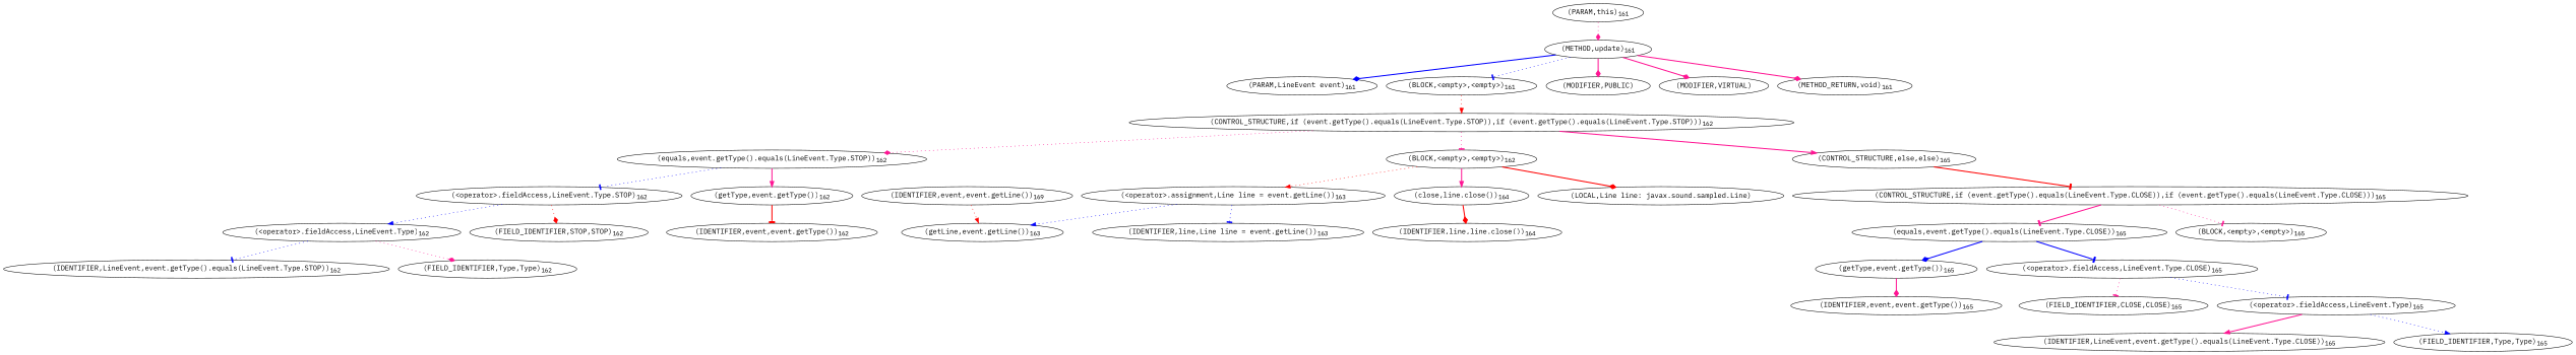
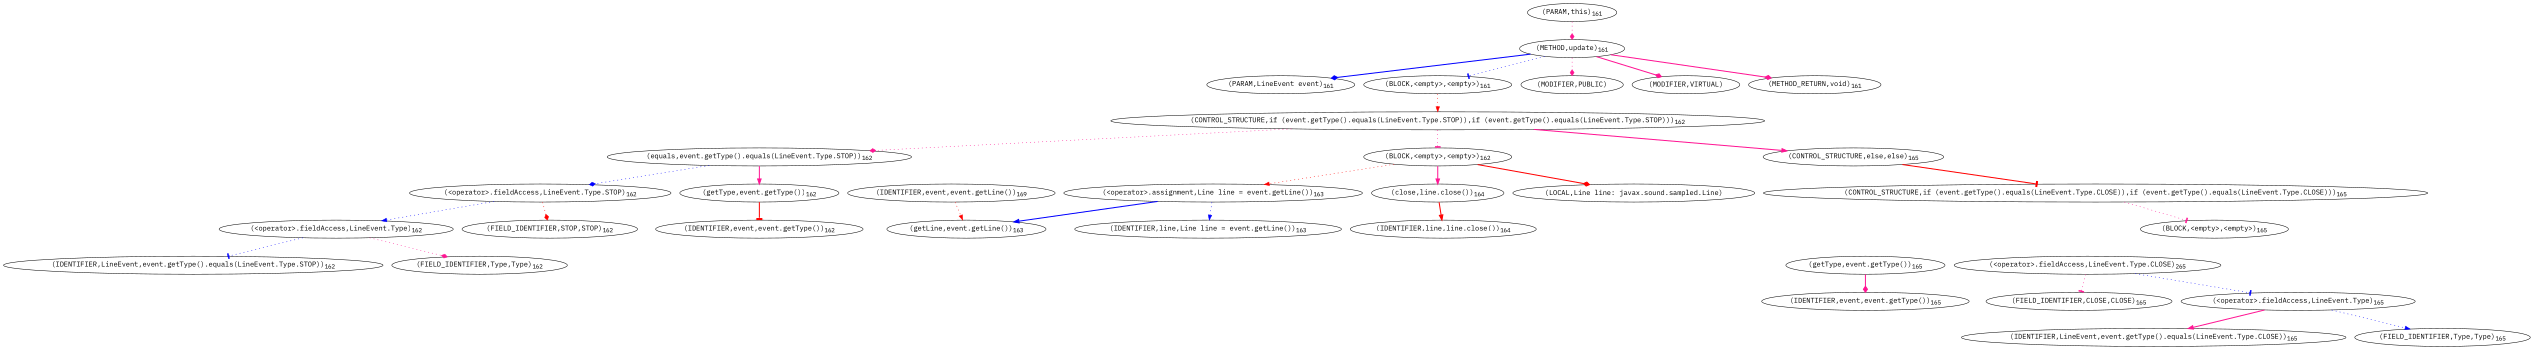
  digraph {
    fontname="IBM Plex Mono"
    node [fontname="IBM Plex Mono"]
    edge [arrowhead=diamond color=deeppink fontname="IBM Plex Mono" style=bold]
    n1 [label=<(METHOD,update)<SUB>161</SUB>>]
    n2 [label=<(PARAM,LineEvent event)<SUB>161</SUB>>]
    n3 [label=<(BLOCK,&lt;empty&gt;,&lt;empty&gt;)<SUB>161</SUB>>]
    n4 [label=<(MODIFIER,PUBLIC)>]
    n5 [label=<(MODIFIER,VIRTUAL)>]
    n6 [label=<(METHOD_RETURN,void)<SUB>161</SUB>>]
    n7 [label=<(PARAM,this)<SUB>161</SUB>>]
    n8 [label=<(CONTROL_STRUCTURE,if (event.getType().equals(LineEvent.Type.STOP)),if (event.getType().equals(LineEvent.Type.STOP)))<SUB>162</SUB>>]
    n9 [label=<(equals,event.getType().equals(LineEvent.Type.STOP))<SUB>162</SUB>>]
    n10 [label=<(BLOCK,&lt;empty&gt;,&lt;empty&gt;)<SUB>162</SUB>>]
    n11 [label=<(CONTROL_STRUCTURE,else,else)<SUB>165</SUB>>]
    n12 [label=<(getType,event.getType())<SUB>162</SUB>>]
    n13 [label=<(&lt;operator&gt;.fieldAccess,LineEvent.Type.STOP)<SUB>162</SUB>>]
    n14 [label=<(LOCAL,Line line: javax.sound.sampled.Line)>]
    n15 [label=<(&lt;operator&gt;.assignment,Line line = event.getLine())<SUB>163</SUB>>]
    n16 [label=<(close,line.close())<SUB>164</SUB>>]
    n17 [label=<(CONTROL_STRUCTURE,if (event.getType().equals(LineEvent.Type.CLOSE)),if (event.getType().equals(LineEvent.Type.CLOSE)))<SUB>165</SUB>>]
    n18 [label=<(IDENTIFIER,event,event.getType())<SUB>162</SUB>>]
    n19 [label=<(&lt;operator&gt;.fieldAccess,LineEvent.Type)<SUB>162</SUB>>]
    n20 [label=<(FIELD_IDENTIFIER,STOP,STOP)<SUB>162</SUB>>]
    n21 [label=<(IDENTIFIER,LineEvent,event.getType().equals(LineEvent.Type.STOP))<SUB>162</SUB>>]
    n22 [label=<(FIELD_IDENTIFIER,Type,Type)<SUB>162</SUB>>]
    n23 [label=<(IDENTIFIER,line,Line line = event.getLine())<SUB>163</SUB>>]
    n24 [label=<(getLine,event.getLine())<SUB>163</SUB>>]
    n25 [label=<(IDENTIFIER,line,line.close())<SUB>164</SUB>>]
    n26 [label=<(IDENTIFIER,event,event.getLine())<SUB>169</SUB>>]
-   n27 [label=<(equals,event.getType().equals(LineEvent.Type.CLOSE))<SUB>165</SUB>>]
    n28 [label=<(BLOCK,&lt;empty&gt;,&lt;empty&gt;)<SUB>165</SUB>>]
    n29 [label=<(getType,event.getType())<SUB>165</SUB>>]
-   n30 [label=<(&lt;operator&gt;.fieldAccess,LineEvent.Type.CLOSE)<SUB>165</SUB>>]
+   n30 [label=<(&lt;operator&gt;.fieldAccess,LineEvent.Type.CLOSE)<SUB>265</SUB>>]
    n31 [label=<(IDENTIFIER,event,event.getType())<SUB>165</SUB>>]
    n32 [label=<(&lt;operator&gt;.fieldAccess,LineEvent.Type)<SUB>165</SUB>>]
    n33 [label=<(FIELD_IDENTIFIER,CLOSE,CLOSE)<SUB>165</SUB>>]
    n34 [label=<(IDENTIFIER,LineEvent,event.getType().equals(LineEvent.Type.CLOSE))<SUB>165</SUB>>]
    n35 [label=<(FIELD_IDENTIFIER,Type,Type)<SUB>165</SUB>>]
    n1 -> n2 [color=blue]
    n1 -> n3 [arrowhead=tee color=blue style=dotted]
-   n1 -> n4
+   n1 -> n4 [style=dotted]
    n1 -> n5
    n1 -> n6
    n3 -> n8 [arrowhead=normal color=red style=dotted]
    n7 -> n1 [style=dotted]
    n8 -> n9 [style=dotted]
    n8 -> n10 [arrowhead=tee style=dotted]
    n8 -> n11 [arrowhead=normal]
    n9 -> n12 [arrowhead=normal]
-   n9 -> n13 [arrowhead=tee color=blue style=dotted]
+   n9 -> n13 [color=blue style=dotted]
    n10 -> n14 [color=red]
    n10 -> n15 [arrowhead=normal color=red style=dotted]
    n10 -> n16 [arrowhead=normal]
    n11 -> n17 [arrowhead=tee color=red]
    n12 -> n18 [arrowhead=tee color=red]
    n13 -> n19 [arrowhead=normal color=blue style=dotted]
    n13 -> n20 [color=red style=dotted]
-   n15 -> n23 [arrowhead=tee color=blue style=dotted]
-   n15 -> n24 [arrowhead=normal color=blue style=dotted]
-   n16 -> n25 [color=red]
-   n17 -> n27 [arrowhead=tee]
+   n15 -> n23 [arrowhead=normal color=blue style=dotted]
+   n15 -> n24 [arrowhead=normal color=blue]
+   n16 -> n25 [arrowhead=normal color=red]
    n17 -> n28 [arrowhead=tee style=dotted]
    n19 -> n21 [arrowhead=tee color=blue style=dotted]
    n19 -> n22 [style=dotted]
    n26 -> n24 [arrowhead=normal color=red style=dotted]
-   n27 -> n29 [color=blue]
-   n27 -> n30 [arrowhead=tee color=blue]
    n29 -> n31
    n30 -> n32 [arrowhead=tee color=blue style=dotted]
    n30 -> n33 [arrowhead=tee style=dotted]
    n32 -> n34 [arrowhead=normal]
    n32 -> n35 [arrowhead=normal color=blue style=dotted]
  }
